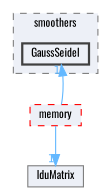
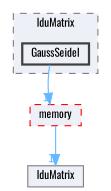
  digraph {
    compound=true
    fontname=Oswald
    node [fillcolor="#edf0f7" fontname=Oswald fontsize=10 shape=box]
    edge [color=steelblue1 fontcolor=steelblue1 fontname=Oswald fontsize=10 headlabel=1 labeldistance=1.5 labelfontname=Helvetica labelfontsize=10]
    n1 [color=grey25 height=0.2 label=GaussSeidel style="filled,bold" width=0.4]
    n2 [color=red height=0.2 label=memory style="filled,dashed" width=0.4]
    n3 [color=grey50 height=0.2 label=lduMatrix style=filled width=0.4]
    subgraph cluster_1 {
      bgcolor="#edf0f7"
      fontsize=10
-     label=smoothers
+     label=lduMatrix
      pencolor=grey50
      style="filled,dashed"
      n1
    }
-   n2 -> n1
+   n1 -> n2
    n2 -> n3
  }
